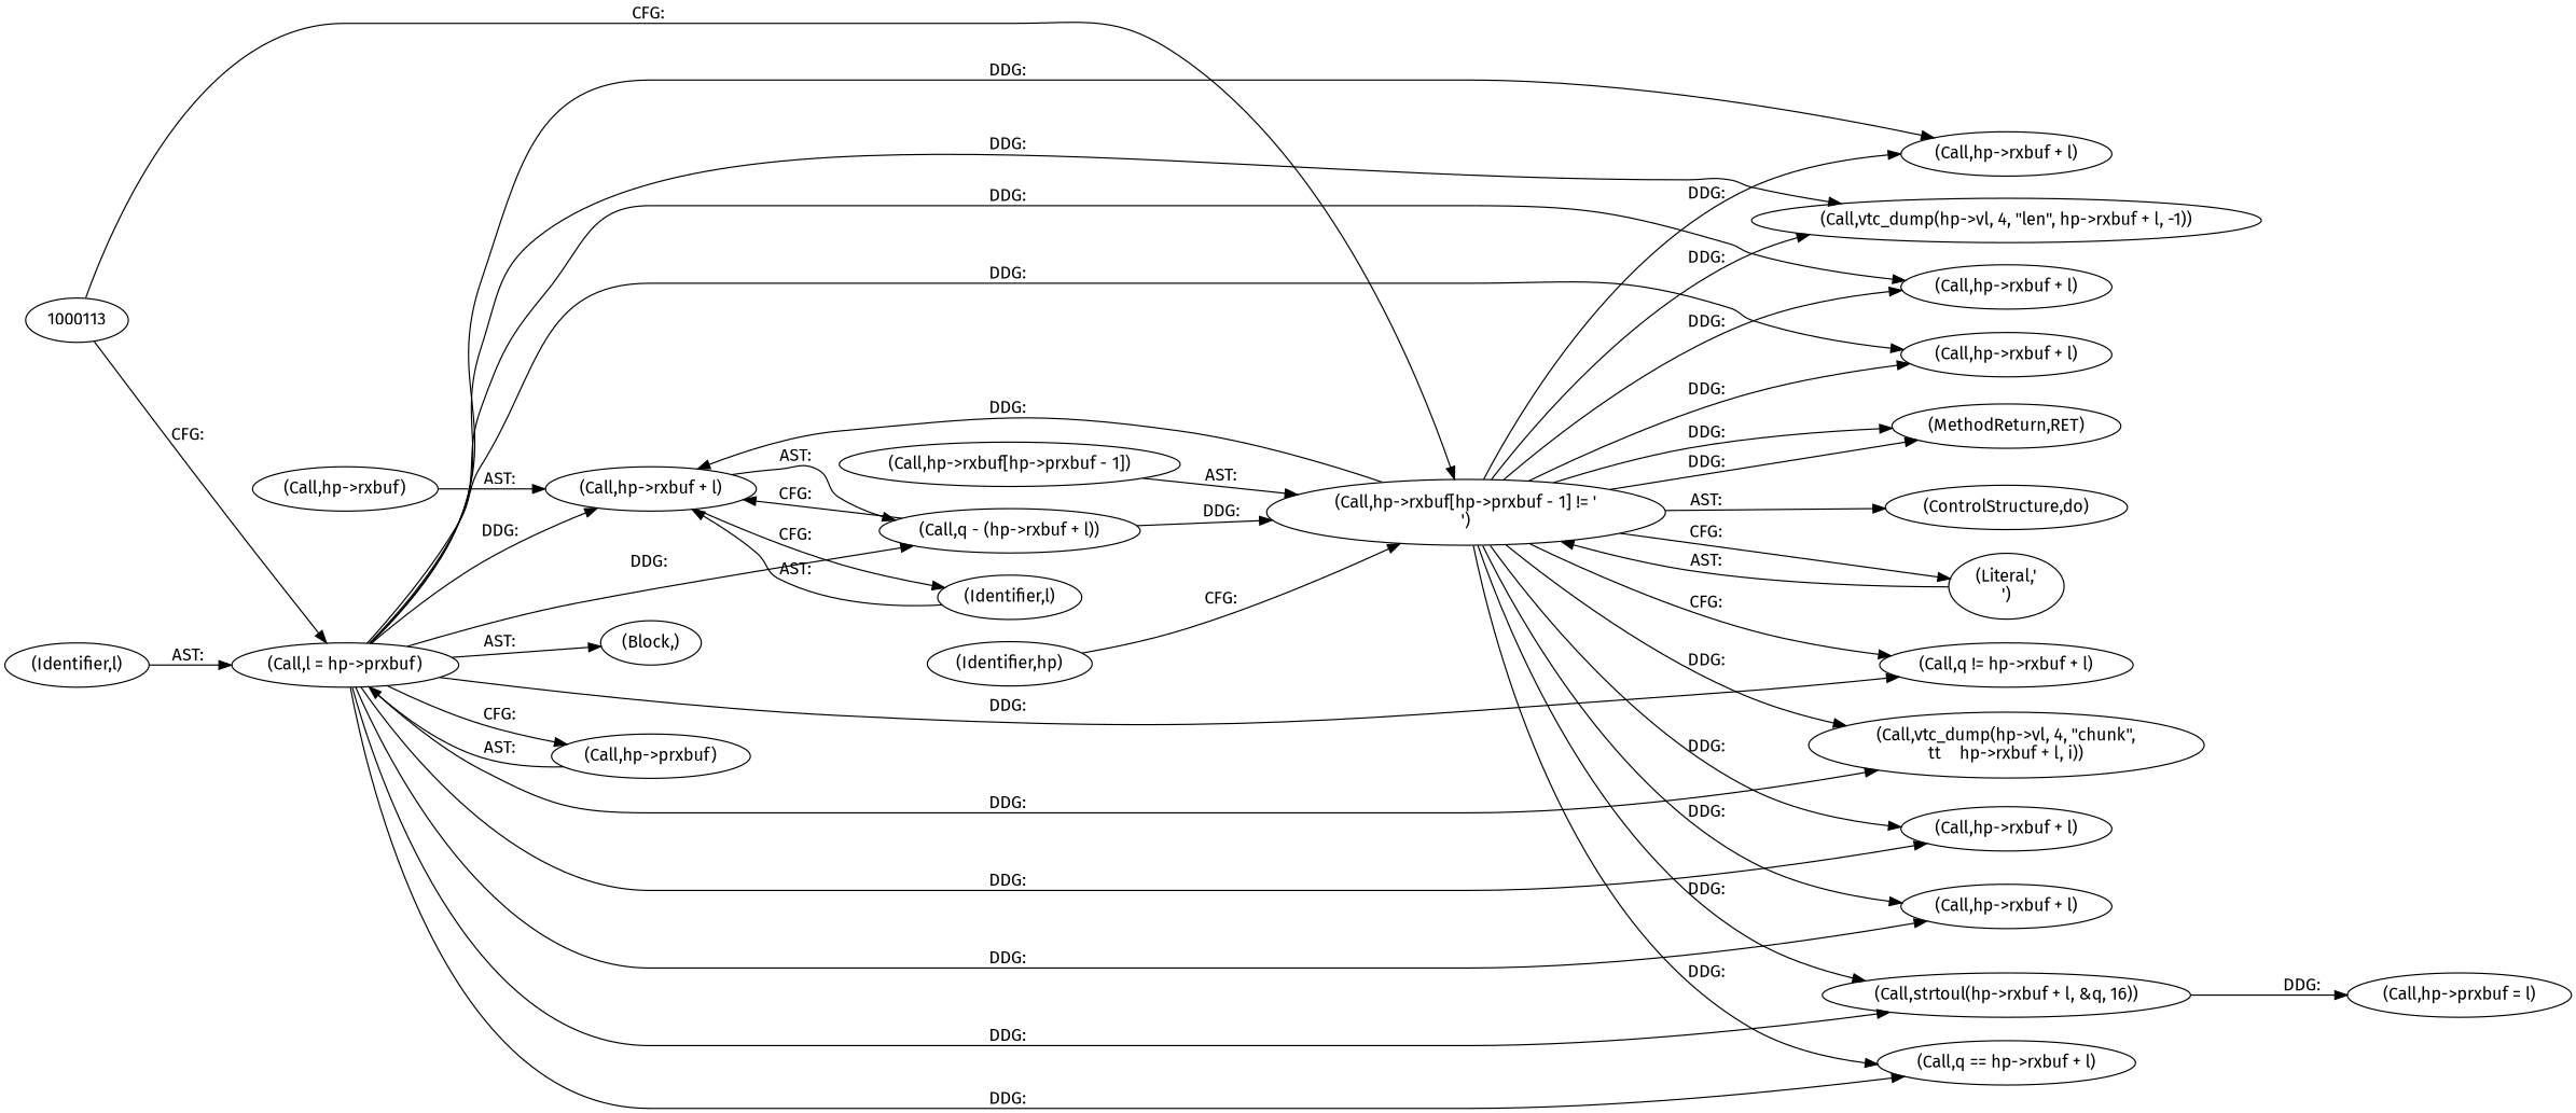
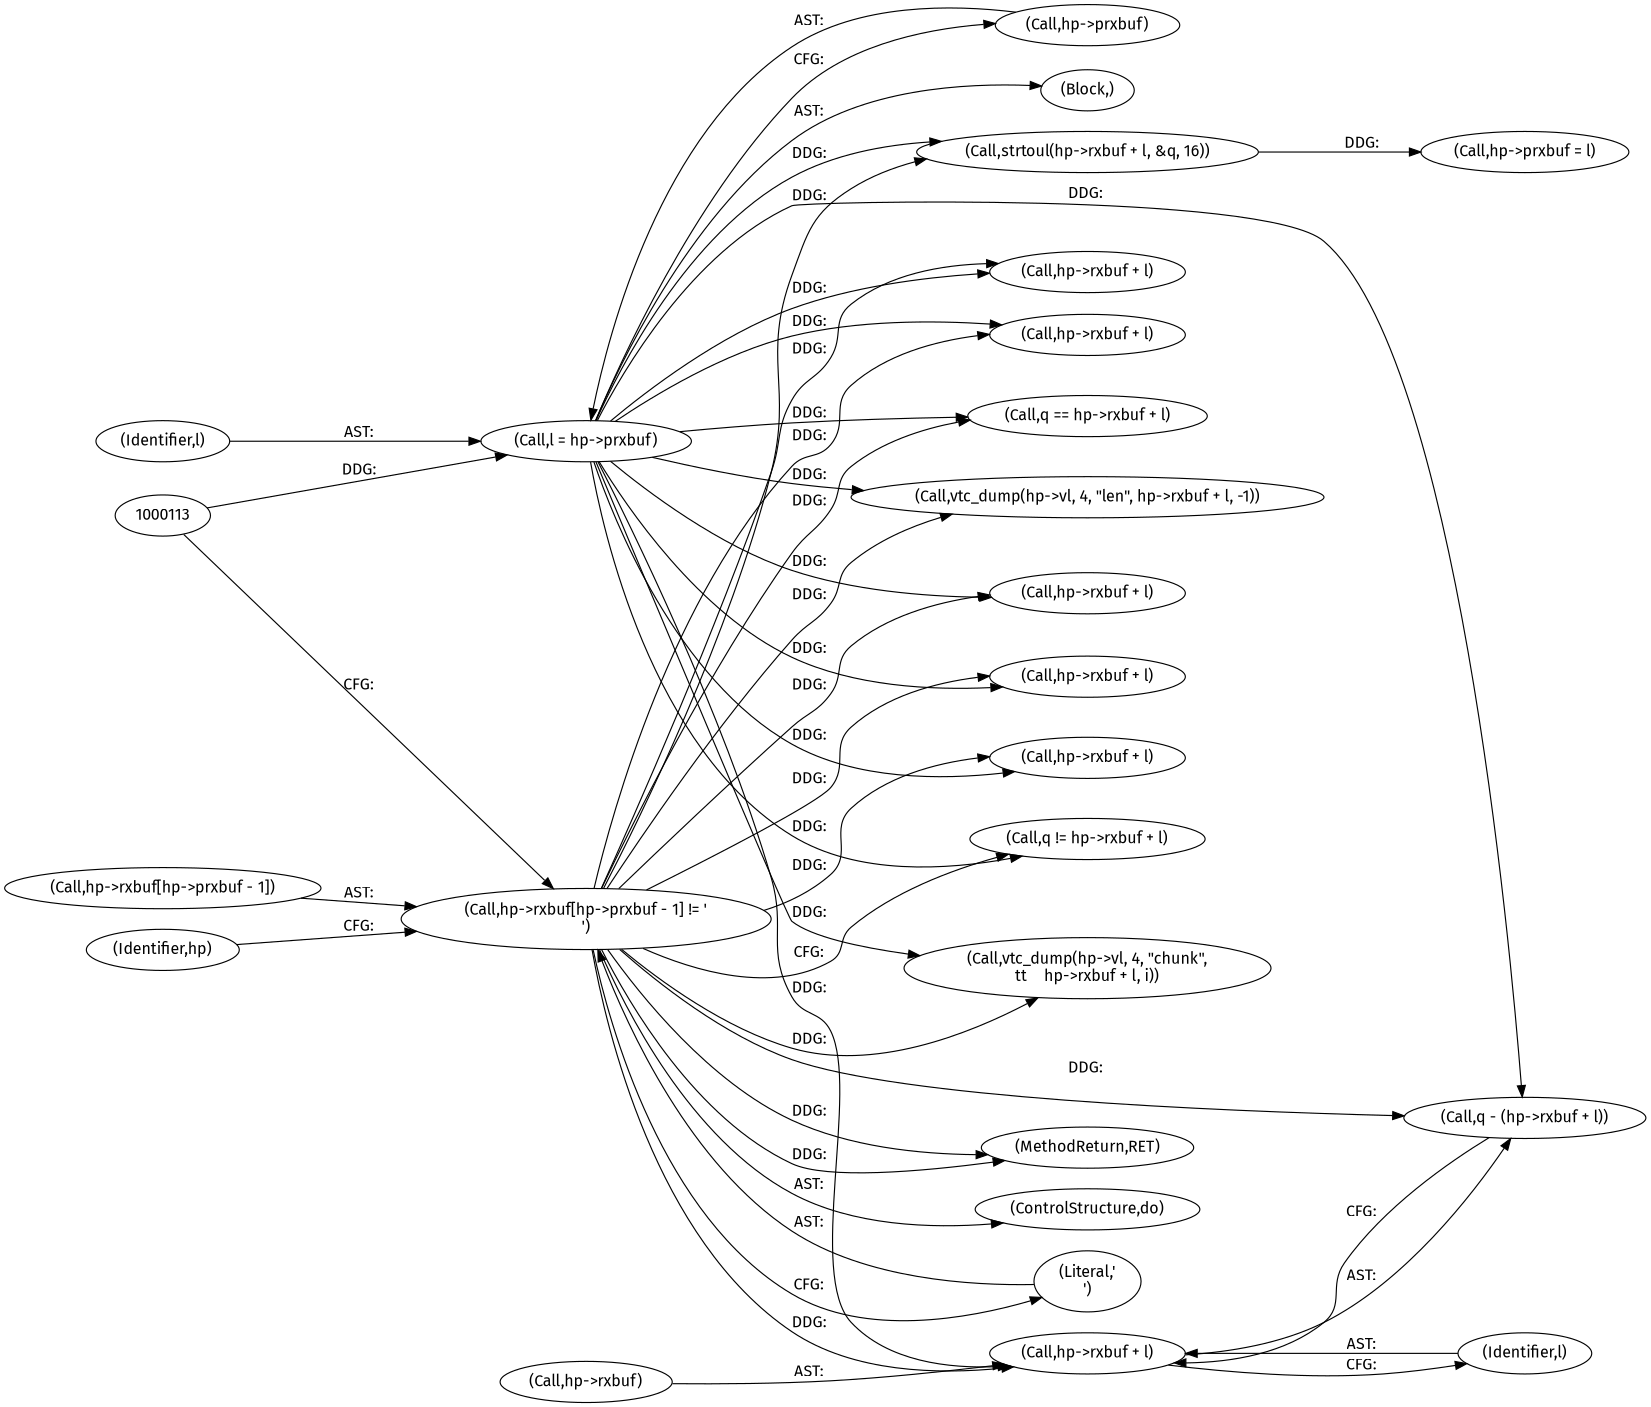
  digraph {
    fontname="Fira Sans"
    rankdir=LR
    node [fontname="Fira Sans"]
    edge [fontname="Fira Sans"]
    n1 [label="(Call,hp->rxbuf + l)"]
    n2 [label="(Call,q - (hp->rxbuf + l))"]
    n3 [label="(Identifier,l)"]
    n4 [label="(Call,hp->rxbuf[hp->prxbuf - 1] != '\n')"]
    n5 [label="(Call,vtc_dump(hp->vl, 4, \"chunk\",\n\t\t    hp->rxbuf + l, i))"]
    n6 [label="(MethodReturn,RET)"]
    n7 [label="(Call,hp->rxbuf + l)"]
    n8 [label="(Call,q == hp->rxbuf + l)"]
    n9 [label="(Call,vtc_dump(hp->vl, 4, \"len\", hp->rxbuf + l, -1))"]
    n10 [label="(Call,hp->rxbuf + l)"]
    n11 [label="(ControlStructure,do)"]
    n12 [label="(Call,hp->rxbuf + l)"]
    n13 [label="(Call,hp->rxbuf + l)"]
    n14 [label="(Literal,'\n')"]
    n15 [label="(Call,q != hp->rxbuf + l)"]
    n16 [label="(Call,hp->rxbuf + l)"]
    n17 [label="(Call,strtoul(hp->rxbuf + l, &q, 16))"]
    n18 [label="(Call,hp->prxbuf = l)"]
    n19 [label="(Call,l = hp->prxbuf)"]
    n20 [label="(Call,hp->prxbuf)"]
    n21 [label="(Block,)"]
    n22 [label="(Call,hp->rxbuf[hp->prxbuf - 1])"]
    n23 [label="(Identifier,hp)"]
    n24 [label="(Identifier,l)"]
    n25 [label="(Call,hp->rxbuf)"]
    1000113
    n1 -> n2 [label="AST: "]
    n1 -> n3 [label="CFG: "]
    n2 -> n1 [label="CFG: "]
    n3 -> n1 [label="AST: "]
    n4 -> n1 [label="DDG: "]
-   n2 -> n4 [label="DDG: "]
+   n4 -> n2 [label="DDG: "]
    n4 -> n5 [label="DDG: "]
    n4 -> n6 [label="DDG: "]
    n4 -> n6 [label="DDG: "]
    n4 -> n7 [label="DDG: "]
    n4 -> n8 [label="DDG: "]
    n4 -> n9 [label="DDG: "]
    n4 -> n10 [label="DDG: "]
    n4 -> n11 [label="AST: "]
    n4 -> n12 [label="DDG: "]
    n4 -> n13 [label="DDG: "]
    n4 -> n14 [label="CFG: "]
    n4 -> n15 [label="CFG: "]
    n4 -> n16 [label="DDG: "]
    n4 -> n17 [label="DDG: "]
    n14 -> n4 [label="AST: "]
    n17 -> n18 [label="DDG: "]
    n19 -> n1 [label="DDG: "]
    n19 -> n2 [label="DDG: "]
    n19 -> n5 [label="DDG: "]
    n19 -> n7 [label="DDG: "]
    n19 -> n8 [label="DDG: "]
    n19 -> n9 [label="DDG: "]
    n19 -> n10 [label="DDG: "]
    n19 -> n12 [label="DDG: "]
    n19 -> n13 [label="DDG: "]
    n19 -> n15 [label="DDG: "]
    n19 -> n16 [label="DDG: "]
    n19 -> n17 [label="DDG: "]
    n19 -> n20 [label="CFG: "]
    n19 -> n21 [label="AST: "]
    n20 -> n19 [label="AST: "]
    n22 -> n4 [label="AST: "]
    n23 -> n4 [label="CFG: "]
    n24 -> n19 [label="AST: "]
    n25 -> n1 [label="AST: "]
    1000113 -> n4 [label="CFG: "]
-   1000113 -> n19 [label="CFG: "]
+   1000113 -> n19 [label="DDG: "]
  }
